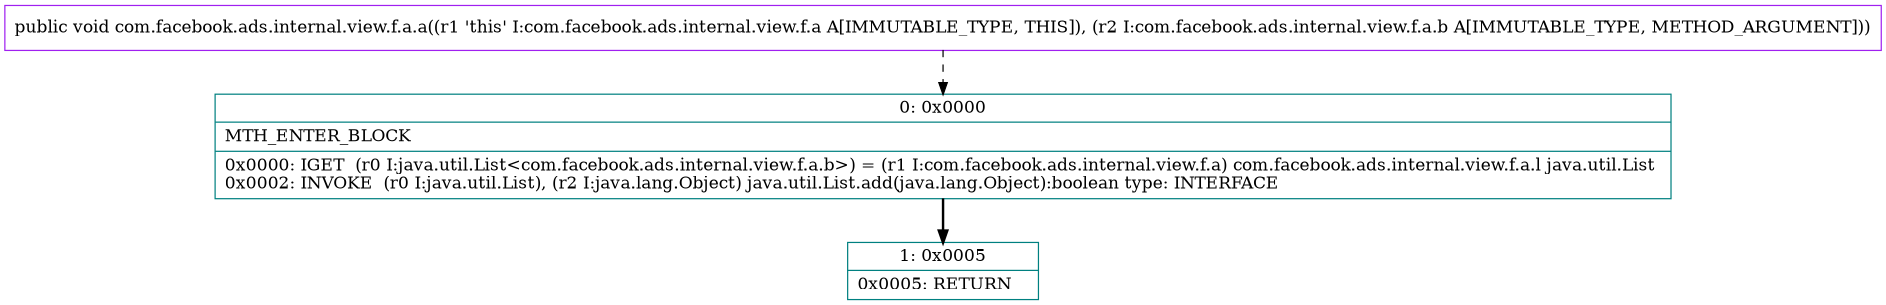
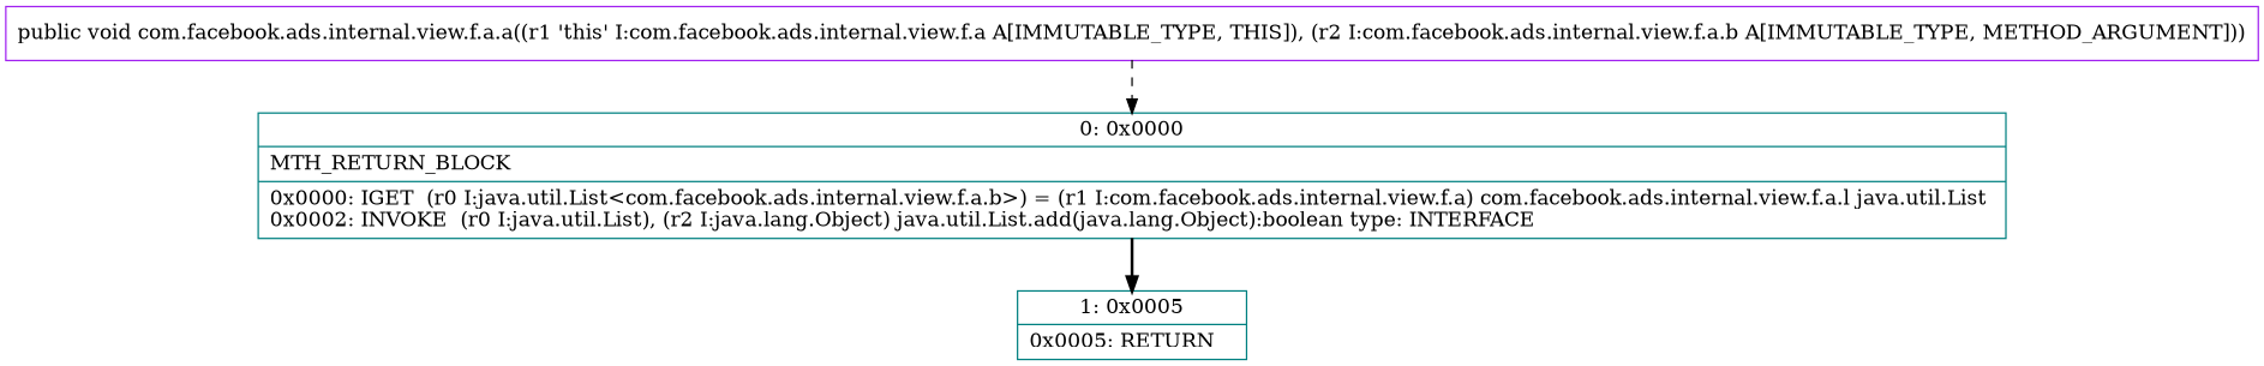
  digraph {
    node [shape=record color=teal]
-   n1 [label="{0\:\ 0x0000|MTH_ENTER_BLOCK\l|0x0000: IGET  (r0 I:java.util.List\<com.facebook.ads.internal.view.f.a.b\>) = (r1 I:com.facebook.ads.internal.view.f.a) com.facebook.ads.internal.view.f.a.l java.util.List \l0x0002: INVOKE  (r0 I:java.util.List), (r2 I:java.lang.Object) java.util.List.add(java.lang.Object):boolean type: INTERFACE \l}"]
+   n1 [label="{0\:\ 0x0000|MTH_RETURN_BLOCK\l|0x0000: IGET  (r0 I:java.util.List\<com.facebook.ads.internal.view.f.a.b\>) = (r1 I:com.facebook.ads.internal.view.f.a) com.facebook.ads.internal.view.f.a.l java.util.List \l0x0002: INVOKE  (r0 I:java.util.List), (r2 I:java.lang.Object) java.util.List.add(java.lang.Object):boolean type: INTERFACE \l}"]
    n2 [label="{1\:\ 0x0005|0x0005: RETURN   \l}"]
    n3 [label="{public void com.facebook.ads.internal.view.f.a.a((r1 'this' I:com.facebook.ads.internal.view.f.a A[IMMUTABLE_TYPE, THIS]), (r2 I:com.facebook.ads.internal.view.f.a.b A[IMMUTABLE_TYPE, METHOD_ARGUMENT])) }" color=purple]
    n1 -> n2 [style=bold]
    n3 -> n1 [style=dashed]
  }
